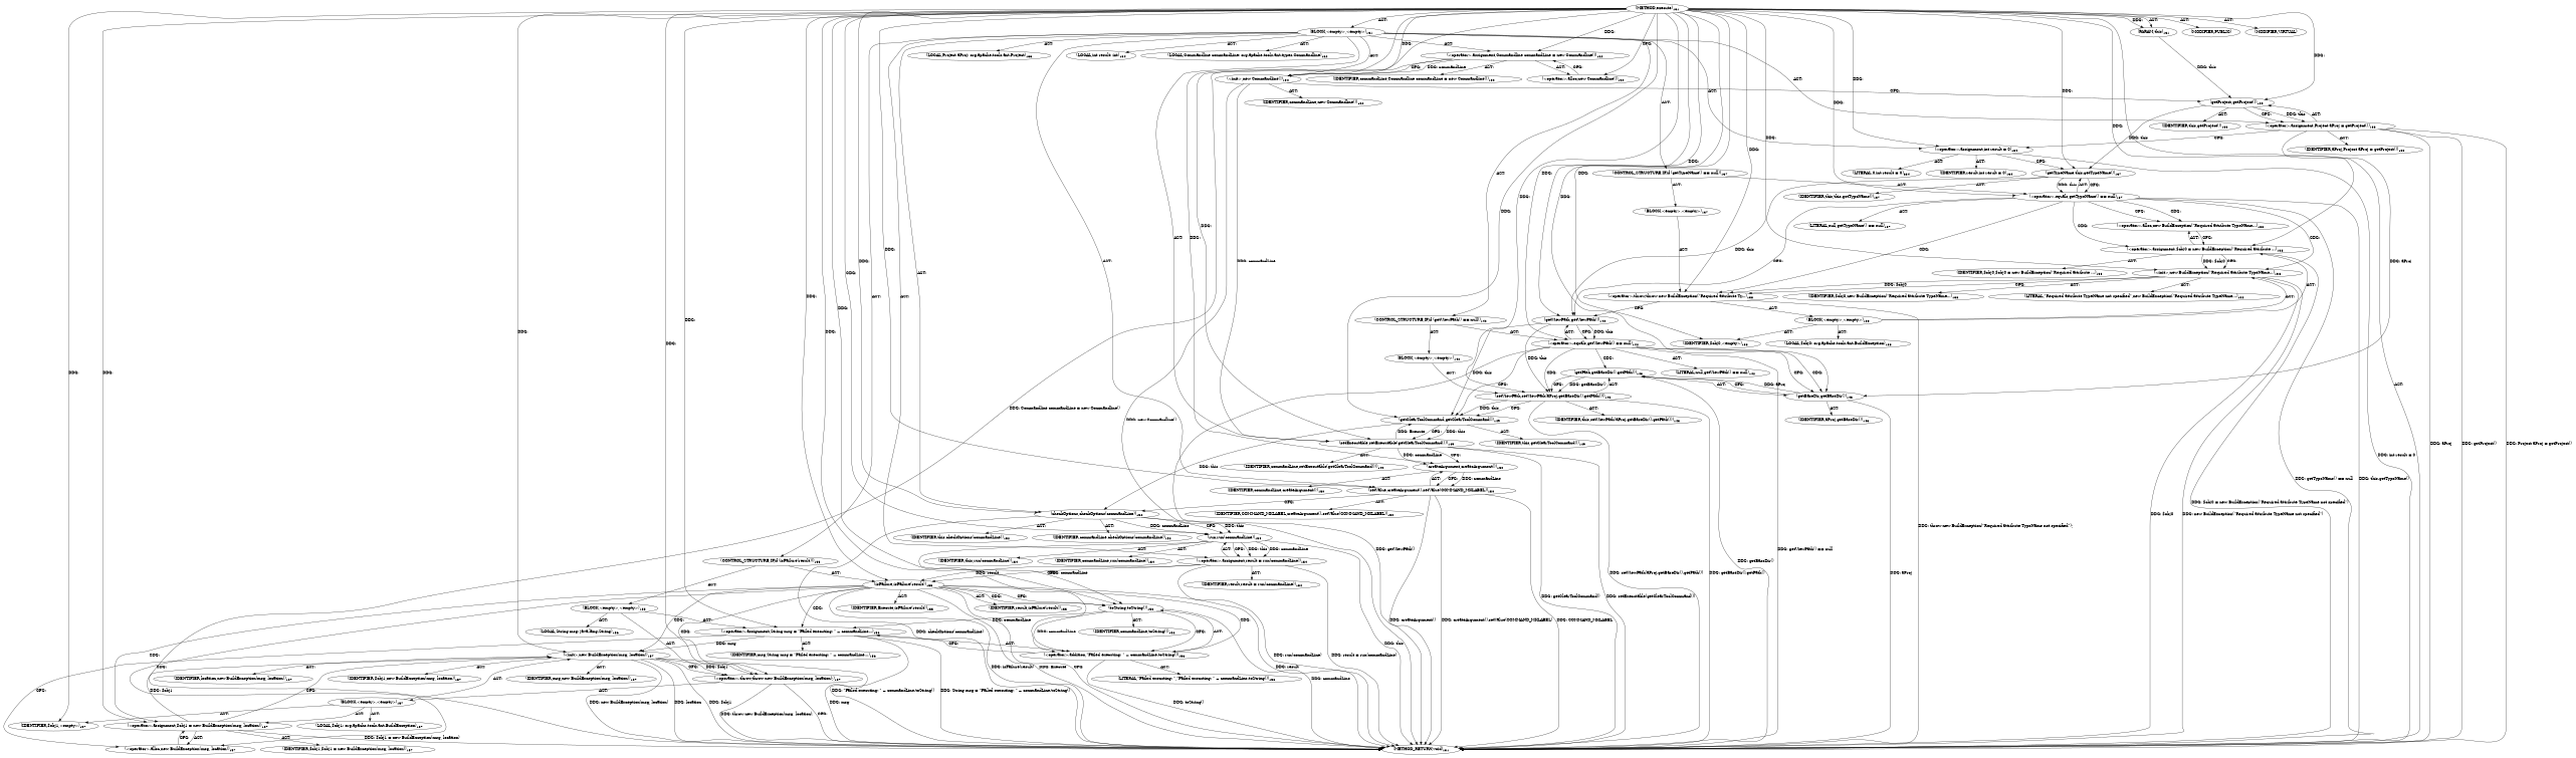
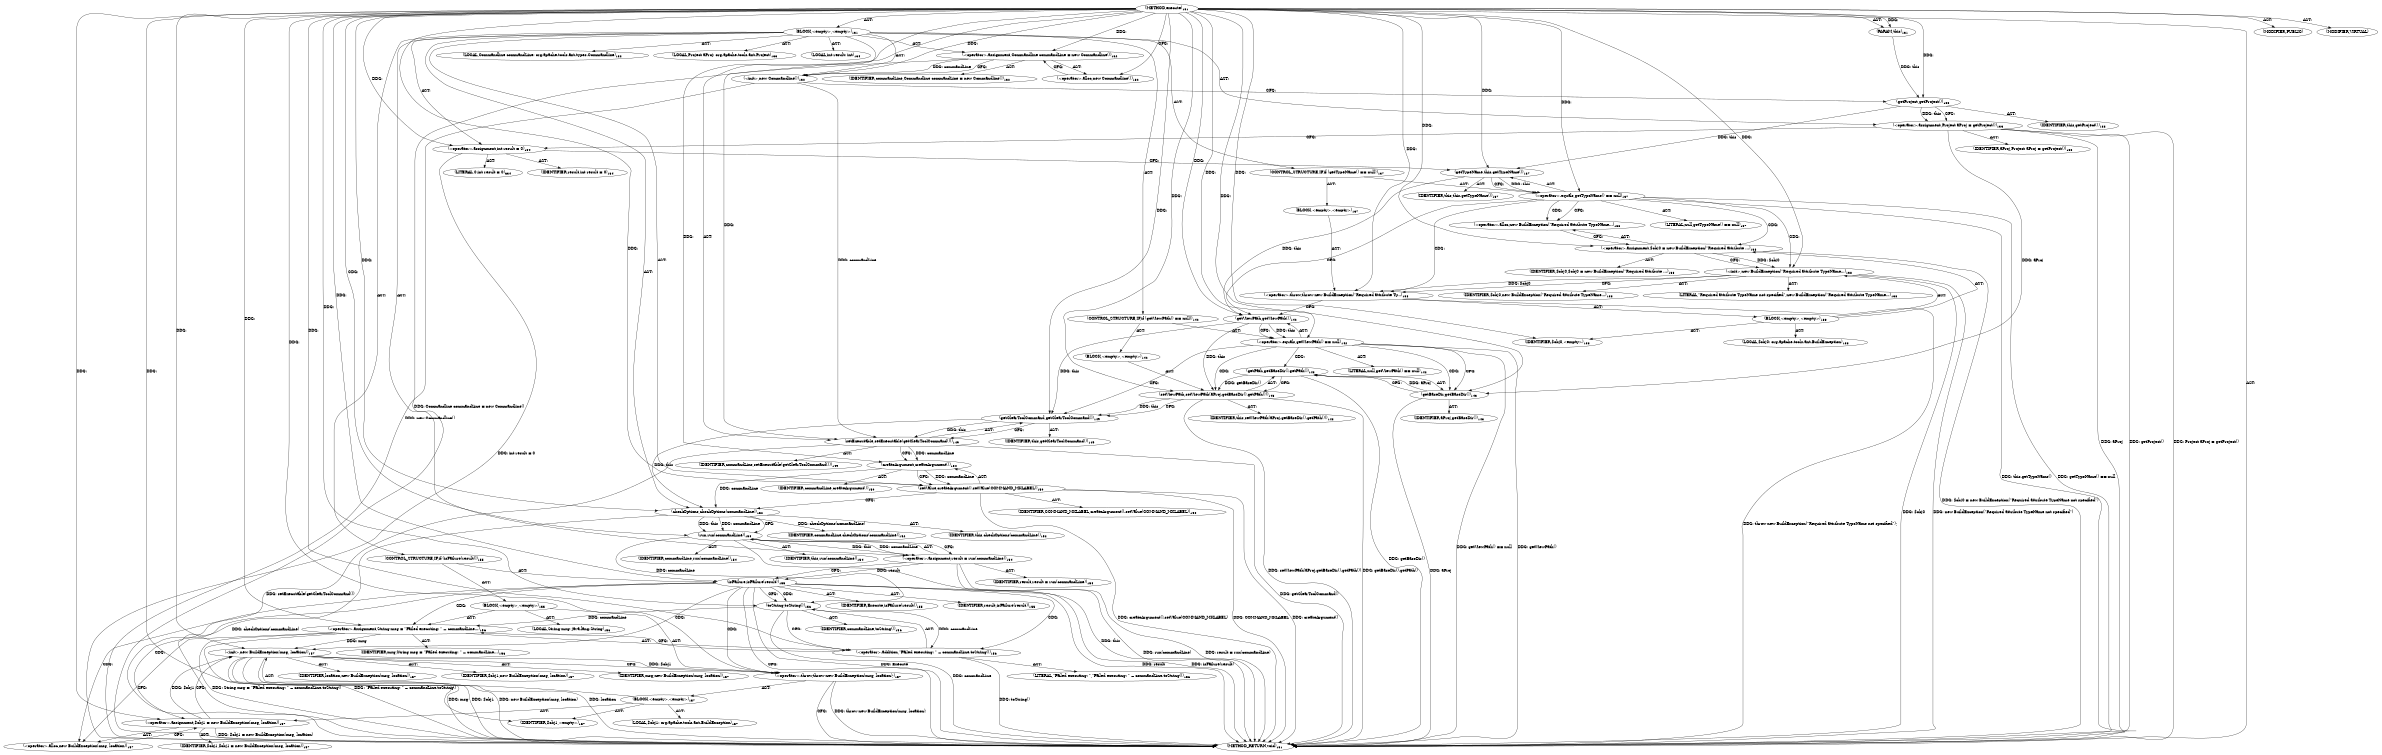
  digraph {
    n1 [label=<(METHOD,execute)<SUB>131</SUB>>]
    n2 [label=<(PARAM,this)<SUB>131</SUB>>]
    n3 [label=<(BLOCK,&lt;empty&gt;,&lt;empty&gt;)<SUB>131</SUB>>]
    n4 [label=<(&lt;operator&gt;.assignment,Commandline commandLine = new Commandline())<SUB>132</SUB>>]
    n5 [label=<(&lt;operator&gt;.alloc,new Commandline())<SUB>132</SUB>>]
    n6 [label=<(&lt;init&gt;,new Commandline())<SUB>132</SUB>>]
    n7 [label=<(getProject,getProject())<SUB>133</SUB>>]
    n8 [label=<(&lt;operator&gt;.assignment,int result = 0)<SUB>134</SUB>>]
    n9 [label=<(&lt;operator&gt;.equals,getTypeName() == null)<SUB>137</SUB>>]
    n10 [label=<(getTypeName,this.getTypeName())<SUB>137</SUB>>]
    n11 [label=<(&lt;operator&gt;.throw,throw new BuildException(&quot;Required attribute Ty...)<SUB>138</SUB>>]
    n12 [label=<(&lt;operator&gt;.assignment,$obj0 = new BuildException(&quot;Required attribute ...)<SUB>138</SUB>>]
    n13 [label=<(&lt;init&gt;,new BuildException(&quot;Required attribute TypeName...)<SUB>138</SUB>>]
    n14 [label=<(IDENTIFIER,$obj0,&lt;empty&gt;)<SUB>138</SUB>>]
    n15 [label=<(&lt;operator&gt;.equals,getViewPath() == null)<SUB>142</SUB>>]
    n16 [label=<(getViewPath,getViewPath())<SUB>142</SUB>>]
    n17 [label=<(setViewPath,setViewPath(aProj.getBaseDir().getPath()))<SUB>143</SUB>>]
    n18 [label=<(getBaseDir,getBaseDir())<SUB>143</SUB>>]
    n19 [label=<(setExecutable,setExecutable(getClearToolCommand()))<SUB>149</SUB>>]
    n20 [label=<(getClearToolCommand,getClearToolCommand())<SUB>149</SUB>>]
    n21 [label=<(setValue,createArgument().setValue(COMMAND_MKLABEL))<SUB>150</SUB>>]
    n22 [label=<(createArgument,createArgument())<SUB>150</SUB>>]
    n23 [label=<(checkOptions,checkOptions(commandLine))<SUB>152</SUB>>]
    n24 [label=<(run,run(commandLine))<SUB>154</SUB>>]
    n25 [label=<(isFailure,isFailure(result))<SUB>155</SUB>>]
    n26 [label=<(&lt;operator&gt;.assignment,String msg = &quot;Failed executing: &quot; + commandLine...)<SUB>156</SUB>>]
    n27 [label=<(&lt;operator&gt;.addition,&quot;Failed executing: &quot; + commandLine.toString())<SUB>156</SUB>>]
    n28 [label=<(toString,toString())<SUB>156</SUB>>]
    n29 [label=<(&lt;operator&gt;.throw,throw new BuildException(msg, location);)<SUB>157</SUB>>]
    n30 [label=<(&lt;operator&gt;.assignment,$obj1 = new BuildException(msg, location))<SUB>157</SUB>>]
    n31 [label=<(&lt;init&gt;,new BuildException(msg, location))<SUB>157</SUB>>]
    n32 [label=<(IDENTIFIER,$obj1,&lt;empty&gt;)<SUB>157</SUB>>]
    n33 [label=<(MODIFIER,PUBLIC)>]
    n34 [label=<(MODIFIER,VIRTUAL)>]
    n35 [label=<(METHOD_RETURN,void)<SUB>131</SUB>>]
    n36 [label=<(LOCAL,Commandline commandLine: org.apache.tools.ant.types.Commandline)<SUB>132</SUB>>]
    n37 [label=<(LOCAL,Project aProj: org.apache.tools.ant.Project)<SUB>133</SUB>>]
    n38 [label=<(&lt;operator&gt;.assignment,Project aProj = getProject())<SUB>133</SUB>>]
    n39 [label=<(LOCAL,int result: int)<SUB>134</SUB>>]
    n40 [label=<(CONTROL_STRUCTURE,IF,if (getTypeName() == null))<SUB>137</SUB>>]
    n41 [label=<(CONTROL_STRUCTURE,IF,if (getViewPath() == null))<SUB>142</SUB>>]
    n42 [label=<(&lt;operator&gt;.assignment,result = run(commandLine))<SUB>154</SUB>>]
    n43 [label=<(CONTROL_STRUCTURE,IF,if (isFailure(result)))<SUB>155</SUB>>]
    n44 [label=<(IDENTIFIER,commandLine,Commandline commandLine = new Commandline())<SUB>132</SUB>>]
-   n45 [label=<(IDENTIFIER,commandLine,new Commandline())<SUB>132</SUB>>]
    n46 [label=<(IDENTIFIER,this,getProject())<SUB>133</SUB>>]
    n47 [label=<(IDENTIFIER,result,int result = 0)<SUB>134</SUB>>]
    n48 [label=<(LITERAL,0,int result = 0)<SUB>634</SUB>>]
    n49 [label=<(LITERAL,null,getTypeName() == null)<SUB>137</SUB>>]
    n50 [label=<(&lt;operator&gt;.alloc,new BuildException(&quot;Required attribute TypeName...)<SUB>138</SUB>>]
    n51 [label=<(IDENTIFIER,this,this.getTypeName())<SUB>137</SUB>>]
    n52 [label=<(BLOCK,&lt;empty&gt;,&lt;empty&gt;)<SUB>138</SUB>>]
    n53 [label=<(IDENTIFIER,$obj0,$obj0 = new BuildException(&quot;Required attribute ...)<SUB>138</SUB>>]
    n54 [label=<(IDENTIFIER,$obj0,new BuildException(&quot;Required attribute TypeName...)<SUB>138</SUB>>]
    n55 [label=<(LITERAL,&quot;Required attribute TypeName not specified&quot;,new BuildException(&quot;Required attribute TypeName...)<SUB>138</SUB>>]
    n56 [label=<(LITERAL,null,getViewPath() == null)<SUB>142</SUB>>]
    n57 [label=<(getPath,getBaseDir().getPath())<SUB>143</SUB>>]
    n58 [label=<(IDENTIFIER,this,setViewPath(aProj.getBaseDir().getPath()))<SUB>143</SUB>>]
    n59 [label=<(IDENTIFIER,aProj,getBaseDir())<SUB>143</SUB>>]
    n60 [label=<(IDENTIFIER,commandLine,setExecutable(getClearToolCommand()))<SUB>149</SUB>>]
    n61 [label=<(IDENTIFIER,this,getClearToolCommand())<SUB>149</SUB>>]
    n62 [label=<(IDENTIFIER,COMMAND_MKLABEL,createArgument().setValue(COMMAND_MKLABEL))<SUB>150</SUB>>]
    n63 [label=<(IDENTIFIER,commandLine,createArgument())<SUB>150</SUB>>]
    n64 [label=<(IDENTIFIER,this,checkOptions(commandLine))<SUB>152</SUB>>]
    n65 [label=<(IDENTIFIER,commandLine,checkOptions(commandLine))<SUB>152</SUB>>]
    n66 [label=<(IDENTIFIER,this,run(commandLine))<SUB>154</SUB>>]
    n67 [label=<(IDENTIFIER,commandLine,run(commandLine))<SUB>154</SUB>>]
    n68 [label=<(IDENTIFIER,Execute,isFailure(result))<SUB>155</SUB>>]
    n69 [label=<(IDENTIFIER,result,isFailure(result))<SUB>155</SUB>>]
    n70 [label=<(&lt;operator&gt;.alloc,new BuildException(msg, location))<SUB>157</SUB>>]
    n71 [label=<(IDENTIFIER,msg,String msg = &quot;Failed executing: &quot; + commandLine...)<SUB>156</SUB>>]
    n72 [label=<(LITERAL,&quot;Failed executing: &quot;,&quot;Failed executing: &quot; + commandLine.toString())<SUB>156</SUB>>]
    n73 [label=<(IDENTIFIER,commandLine,toString())<SUB>156</SUB>>]
    n74 [label=<(BLOCK,&lt;empty&gt;,&lt;empty&gt;)<SUB>157</SUB>>]
    n75 [label=<(IDENTIFIER,$obj1,$obj1 = new BuildException(msg, location))<SUB>157</SUB>>]
    n76 [label=<(IDENTIFIER,$obj1,new BuildException(msg, location))<SUB>157</SUB>>]
    n77 [label=<(IDENTIFIER,msg,new BuildException(msg, location))<SUB>157</SUB>>]
    n78 [label=<(IDENTIFIER,location,new BuildException(msg, location))<SUB>157</SUB>>]
    n79 [label=<(IDENTIFIER,aProj,Project aProj = getProject())<SUB>133</SUB>>]
    n80 [label=<(BLOCK,&lt;empty&gt;,&lt;empty&gt;)<SUB>137</SUB>>]
    n81 [label=<(BLOCK,&lt;empty&gt;,&lt;empty&gt;)<SUB>142</SUB>>]
    n82 [label=<(IDENTIFIER,result,result = run(commandLine))<SUB>154</SUB>>]
    n83 [label=<(BLOCK,&lt;empty&gt;,&lt;empty&gt;)<SUB>155</SUB>>]
    n84 [label=<(LOCAL,$obj0: org.apache.tools.ant.BuildException)<SUB>138</SUB>>]
    n85 [label=<(LOCAL,String msg: java.lang.String)<SUB>156</SUB>>]
    n86 [label=<(LOCAL,$obj1: org.apache.tools.ant.BuildException)<SUB>157</SUB>>]
    n1 -> n2 [label="AST: "]
    n1 -> n2 [label="DDG: "]
    n1 -> n3 [label="AST: "]
    n1 -> n4 [label="DDG: "]
    n1 -> n5 [label="CFG: "]
    n1 -> n6 [label="DDG: "]
    n1 -> n7 [label="DDG: "]
    n1 -> n8 [label="DDG: "]
    n1 -> n9 [label="DDG: "]
    n1 -> n10 [label="DDG: "]
    n1 -> n11 [label="DDG: "]
    n1 -> n12 [label="DDG: "]
    n1 -> n13 [label="DDG: "]
    n1 -> n14 [label="DDG: "]
    n1 -> n15 [label="DDG: "]
    n1 -> n16 [label="DDG: "]
    n1 -> n17 [label="DDG: "]
    n1 -> n18 [label="DDG: "]
    n1 -> n19 [label="DDG: "]
    n1 -> n20 [label="DDG: "]
    n1 -> n21 [label="DDG: "]
    n1 -> n22 [label="DDG: "]
    n1 -> n23 [label="DDG: "]
    n1 -> n24 [label="CDG: "]
    n1 -> n25 [label="DDG: "]
    n1 -> n26 [label="DDG: "]
    n1 -> n27 [label="DDG: "]
    n1 -> n28 [label="DDG: "]
    n1 -> n29 [label="DDG: "]
    n1 -> n30 [label="DDG: "]
    n1 -> n31 [label="DDG: "]
    n1 -> n32 [label="DDG: "]
    n1 -> n33 [label="AST: "]
    n1 -> n34 [label="AST: "]
    n1 -> n35 [label="AST: "]
    n2 -> n7 [label="DDG: this"]
    n3 -> n4 [label="AST: "]
    n3 -> n6 [label="AST: "]
    n3 -> n8 [label="AST: "]
    n3 -> n19 [label="AST: "]
    n3 -> n21 [label="AST: "]
    n3 -> n23 [label="AST: "]
    n3 -> n36 [label="AST: "]
    n3 -> n37 [label="AST: "]
    n3 -> n38 [label="AST: "]
    n3 -> n39 [label="AST: "]
    n3 -> n40 [label="AST: "]
    n3 -> n41 [label="AST: "]
    n3 -> n42 [label="AST: "]
    n3 -> n43 [label="AST: "]
    n4 -> n5 [label="AST: "]
    n4 -> n6 [label="CFG: "]
    n4 -> n6 [label="DDG: commandLine"]
    n4 -> n35 [label="DDG: Commandline commandLine = new Commandline()"]
    n4 -> n44 [label="AST: "]
    n5 -> n4 [label="CFG: "]
    n6 -> n7 [label="CFG: "]
    n6 -> n19 [label="DDG: commandLine"]
    n6 -> n35 [label="DDG: new Commandline()"]
-   n6 -> n45 [label="AST: "]
    n7 -> n10 [label="DDG: this"]
    n7 -> n38 [label="CFG: "]
    n7 -> n38 [label="DDG: this"]
    n7 -> n46 [label="AST: "]
    n8 -> n10 [label="CFG: "]
    n8 -> n35 [label="DDG: int result = 0"]
    n8 -> n47 [label="AST: "]
    n8 -> n48 [label="AST: "]
    n9 -> n10 [label="AST: "]
    n9 -> n11 [label="CDG: "]
    n9 -> n12 [label="CDG: "]
    n9 -> n13 [label="CDG: "]
    n9 -> n16 [label="CFG: "]
    n9 -> n35 [label="DDG: this.getTypeName()"]
    n9 -> n35 [label="DDG: getTypeName() == null"]
    n9 -> n49 [label="AST: "]
    n9 -> n50 [label="CFG: "]
    n9 -> n50 [label="CDG: "]
    n10 -> n9 [label="CFG: "]
    n10 -> n9 [label="DDG: this"]
    n10 -> n16 [label="DDG: this"]
    n10 -> n51 [label="AST: "]
    n11 -> n16 [label="CFG: "]
    n11 -> n35 [label="DDG: throw new BuildException(&quot;Required attribute TypeName not specified&quot;);"]
    n11 -> n52 [label="AST: "]
    n12 -> n13 [label="CFG: "]
    n12 -> n13 [label="DDG: $obj0"]
    n12 -> n35 [label="DDG: $obj0 = new BuildException(&quot;Required attribute TypeName not specified&quot;)"]
    n12 -> n50 [label="AST: "]
    n12 -> n53 [label="AST: "]
    n13 -> n11 [label="CFG: "]
    n13 -> n11 [label="DDG: $obj0"]
    n13 -> n35 [label="DDG: $obj0"]
    n13 -> n35 [label="DDG: new BuildException(&quot;Required attribute TypeName not specified&quot;)"]
    n13 -> n54 [label="AST: "]
    n13 -> n55 [label="AST: "]
    n15 -> n16 [label="AST: "]
    n15 -> n17 [label="CDG: "]
    n15 -> n18 [label="CFG: "]
    n15 -> n18 [label="CDG: "]
    n15 -> n20 [label="CFG: "]
    n15 -> n35 [label="DDG: getViewPath()"]
    n15 -> n35 [label="DDG: getViewPath() == null"]
    n15 -> n56 [label="AST: "]
    n15 -> n57 [label="CDG: "]
    n16 -> n15 [label="CFG: "]
    n16 -> n15 [label="DDG: this"]
    n16 -> n17 [label="DDG: this"]
    n16 -> n20 [label="DDG: this"]
    n17 -> n20 [label="CFG: "]
    n17 -> n20 [label="DDG: this"]
    n17 -> n35 [label="DDG: getBaseDir().getPath()"]
    n17 -> n35 [label="DDG: setViewPath(aProj.getBaseDir().getPath())"]
    n17 -> n57 [label="AST: "]
    n17 -> n58 [label="AST: "]
    n18 -> n35 [label="DDG: aProj"]
    n18 -> n57 [label="CFG: "]
    n18 -> n57 [label="DDG: aProj"]
    n18 -> n59 [label="AST: "]
-   n19 -> n20 [label="DDG: Execute"]
+   n19 -> n20 [label="AST: "]
    n19 -> n22 [label="CFG: "]
    n19 -> n22 [label="DDG: commandLine"]
    n19 -> n35 [label="DDG: getClearToolCommand()"]
    n19 -> n35 [label="DDG: setExecutable(getClearToolCommand())"]
    n19 -> n60 [label="AST: "]
    n20 -> n19 [label="CFG: "]
    n20 -> n19 [label="DDG: this"]
    n20 -> n23 [label="DDG: this"]
    n20 -> n61 [label="AST: "]
    n21 -> n22 [label="AST: "]
    n21 -> n23 [label="CFG: "]
    n21 -> n35 [label="DDG: createArgument()"]
    n21 -> n35 [label="DDG: createArgument().setValue(COMMAND_MKLABEL)"]
    n21 -> n35 [label="DDG: COMMAND_MKLABEL"]
    n21 -> n62 [label="AST: "]
    n22 -> n21 [label="CFG: "]
    n22 -> n21 [label="DDG: commandLine"]
+   n22 -> n23 [label="DDG: commandLine"]
    n22 -> n63 [label="AST: "]
    n23 -> n24 [label="CFG: "]
    n23 -> n24 [label="DDG: this"]
    n23 -> n24 [label="DDG: commandLine"]
    n23 -> n35 [label="DDG: checkOptions(commandLine)"]
    n23 -> n64 [label="AST: "]
-   n23 -> n65 [label="AST: "]
+   n23 -> n65 [label="DDG: checkOptions(commandLine)"]
    n24 -> n28 [label="DDG: commandLine"]
    n24 -> n35 [label="DDG: this"]
    n24 -> n42 [label="CFG: "]
    n24 -> n42 [label="DDG: this"]
    n24 -> n42 [label="DDG: commandLine"]
    n24 -> n66 [label="AST: "]
    n24 -> n67 [label="AST: "]
    n25 -> n26 [label="CDG: "]
    n25 -> n27 [label="CDG: "]
    n25 -> n28 [label="CFG: "]
    n25 -> n28 [label="CDG: "]
    n25 -> n29 [label="CDG: "]
    n25 -> n30 [label="CDG: "]
    n25 -> n31 [label="CDG: "]
    n25 -> n35 [label="CFG: "]
    n25 -> n35 [label="DDG: result"]
    n25 -> n35 [label="DDG: isFailure(result)"]
    n25 -> n35 [label="DDG: Execute"]
    n25 -> n68 [label="AST: "]
    n25 -> n69 [label="AST: "]
    n25 -> n70 [label="CDG: "]
    n26 -> n27 [label="AST: "]
    n26 -> n31 [label="DDG: msg"]
    n26 -> n35 [label="DDG: &quot;Failed executing: &quot; + commandLine.toString()"]
    n26 -> n35 [label="DDG: String msg = &quot;Failed executing: &quot; + commandLine.toString()"]
    n26 -> n70 [label="CFG: "]
    n26 -> n71 [label="AST: "]
    n27 -> n26 [label="CFG: "]
    n27 -> n28 [label="AST: "]
    n27 -> n35 [label="DDG: toString()"]
    n27 -> n72 [label="AST: "]
    n28 -> n26 [label="DDG: commandLine"]
    n28 -> n27 [label="CFG: "]
    n28 -> n27 [label="DDG: commandLine"]
    n28 -> n35 [label="DDG: commandLine"]
    n28 -> n73 [label="AST: "]
    n29 -> n35 [label="CFG: "]
    n29 -> n35 [label="DDG: throw new BuildException(msg, location);"]
    n29 -> n74 [label="AST: "]
    n30 -> n31 [label="CFG: "]
    n30 -> n31 [label="DDG: $obj1"]
    n30 -> n35 [label="DDG: $obj1 = new BuildException(msg, location)"]
    n30 -> n70 [label="AST: "]
    n30 -> n75 [label="AST: "]
    n31 -> n29 [label="CFG: "]
    n31 -> n29 [label="DDG: $obj1"]
    n31 -> n35 [label="DDG: $obj1"]
    n31 -> n35 [label="DDG: msg"]
    n31 -> n35 [label="DDG: new BuildException(msg, location)"]
    n31 -> n35 [label="DDG: location"]
    n31 -> n76 [label="AST: "]
    n31 -> n77 [label="AST: "]
    n31 -> n78 [label="AST: "]
-   n38 -> n7 [label="AST: "]
    n38 -> n8 [label="CFG: "]
    n38 -> n18 [label="DDG: aProj"]
    n38 -> n35 [label="DDG: aProj"]
    n38 -> n35 [label="DDG: getProject()"]
    n38 -> n35 [label="DDG: Project aProj = getProject()"]
    n38 -> n79 [label="AST: "]
    n40 -> n9 [label="AST: "]
    n40 -> n80 [label="AST: "]
    n41 -> n15 [label="AST: "]
    n41 -> n81 [label="AST: "]
    n42 -> n24 [label="AST: "]
    n42 -> n25 [label="CFG: "]
    n42 -> n25 [label="DDG: result"]
    n42 -> n35 [label="DDG: run(commandLine)"]
    n42 -> n35 [label="DDG: result = run(commandLine)"]
    n42 -> n82 [label="AST: "]
    n43 -> n25 [label="AST: "]
    n43 -> n83 [label="AST: "]
    n50 -> n12 [label="CFG: "]
    n52 -> n12 [label="AST: "]
    n52 -> n13 [label="AST: "]
    n52 -> n14 [label="AST: "]
    n52 -> n84 [label="AST: "]
    n57 -> n17 [label="CFG: "]
    n57 -> n17 [label="DDG: getBaseDir()"]
    n57 -> n18 [label="AST: "]
    n57 -> n35 [label="DDG: getBaseDir()"]
    n70 -> n30 [label="CFG: "]
    n74 -> n30 [label="AST: "]
    n74 -> n31 [label="AST: "]
    n74 -> n32 [label="AST: "]
    n74 -> n86 [label="AST: "]
    n80 -> n11 [label="AST: "]
    n81 -> n17 [label="AST: "]
    n83 -> n26 [label="AST: "]
    n83 -> n29 [label="AST: "]
    n83 -> n85 [label="AST: "]
  }
